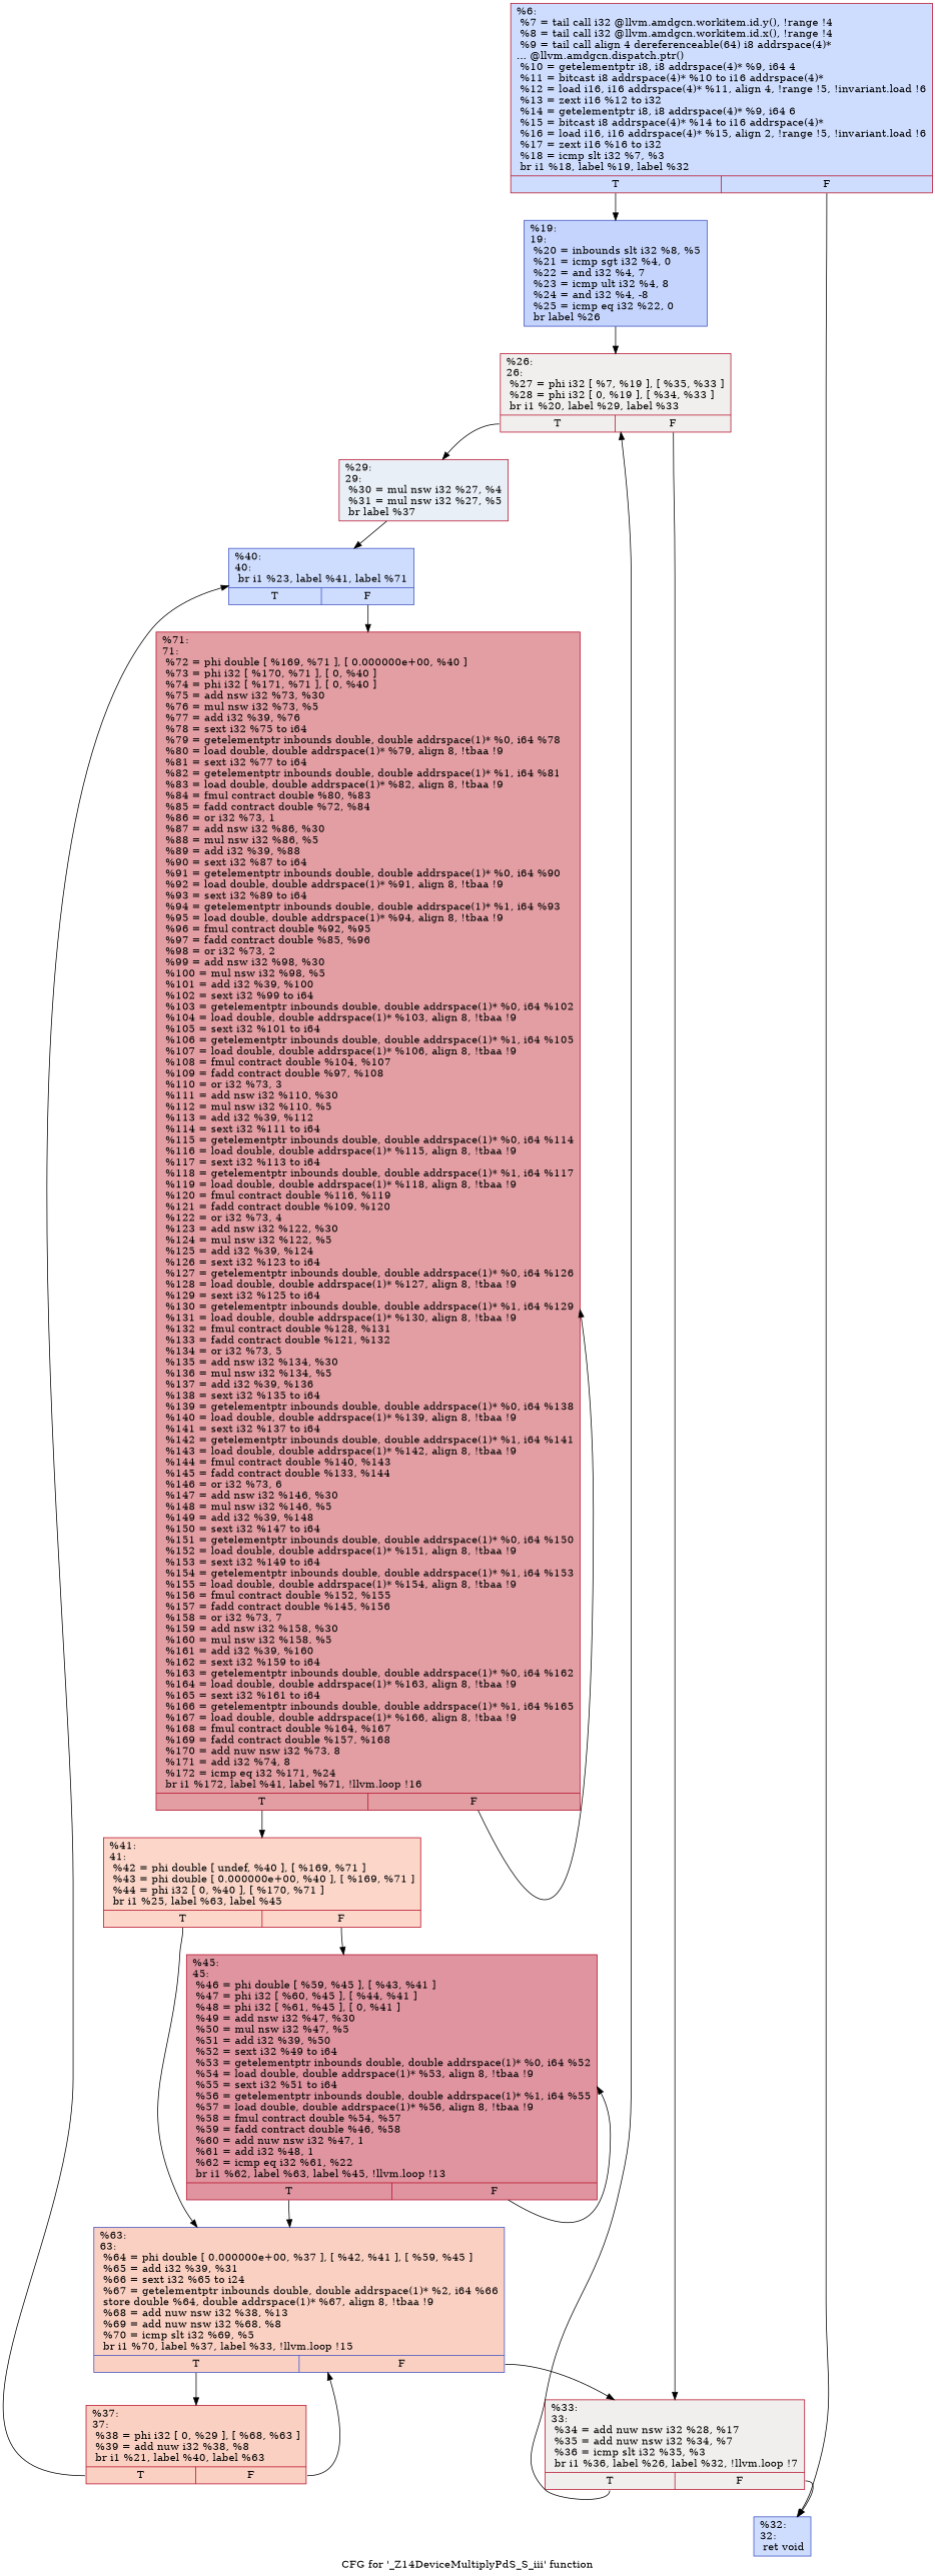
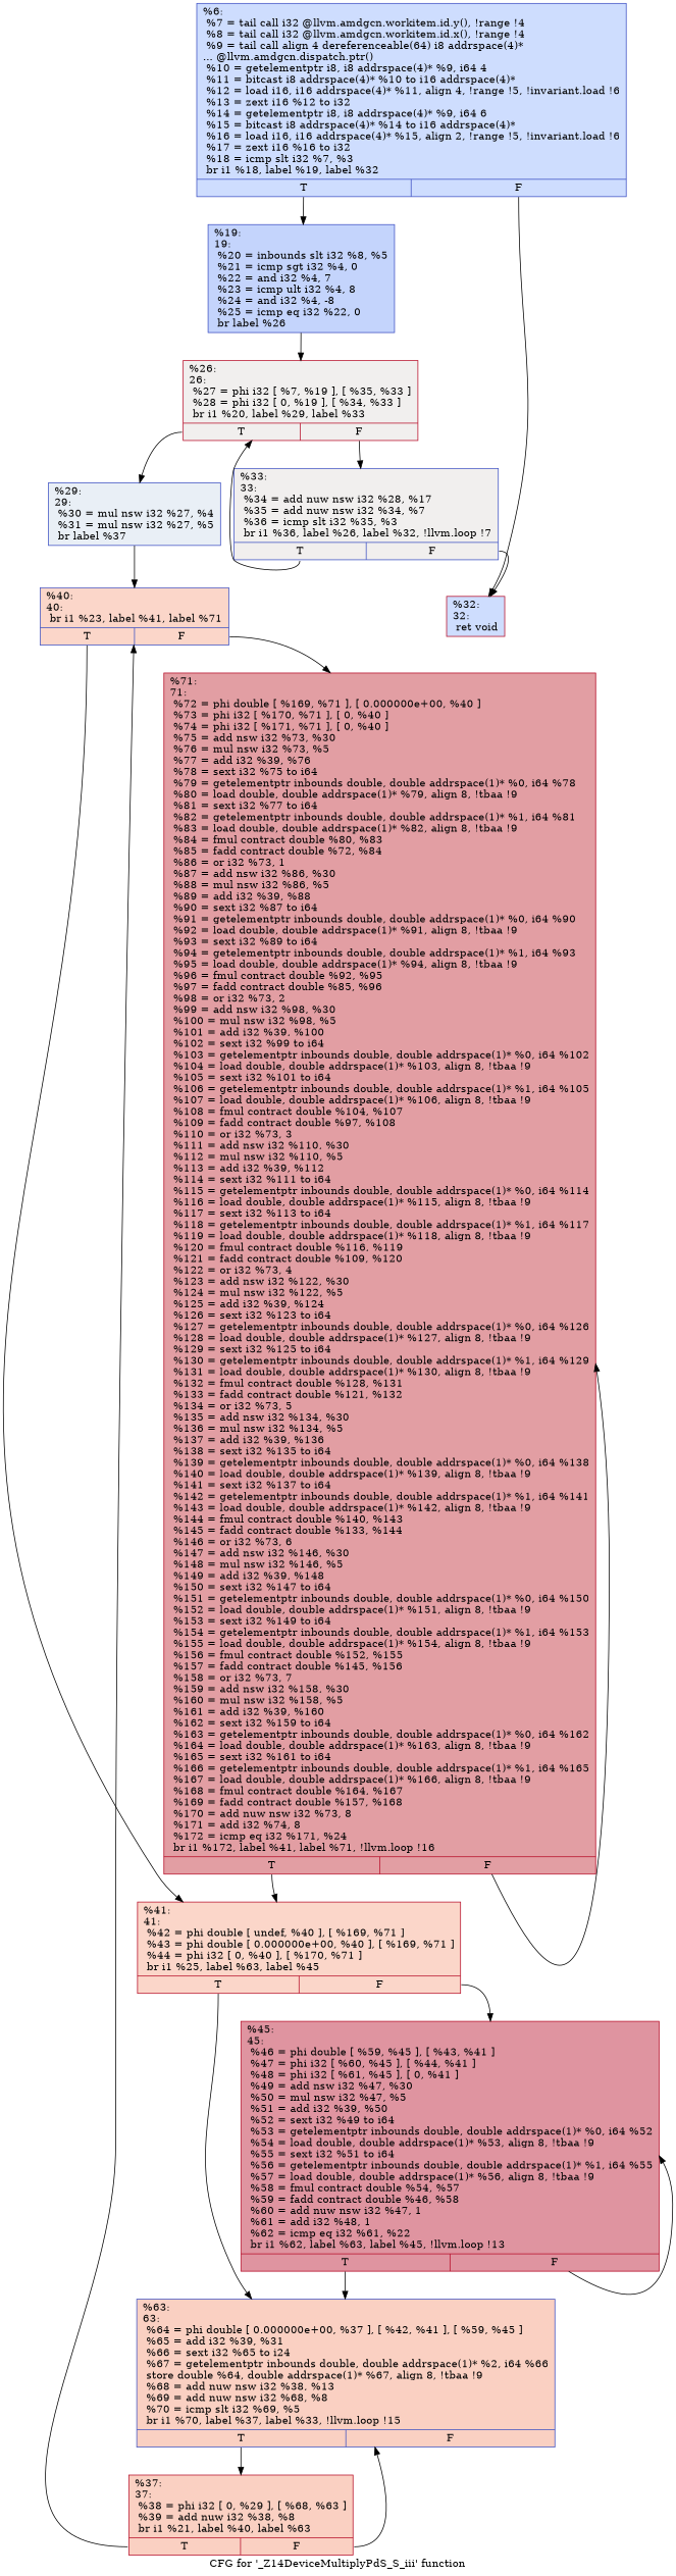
  digraph {
    fontname="DejaVu Serif"
    label="CFG for '_Z14DeviceMultiplyPdS_S_iii' function"
    node [color="#3d50c3ff" fillcolor="#8fb1fe70" fontname="DejaVu Serif" shape=record style=filled]
    edge [fontname="DejaVu Serif" tailport=s0]
-   n1 [color="#b70d28ff" label="{%6:\l  %7 = tail call i32 @llvm.amdgcn.workitem.id.y(), !range !4\l  %8 = tail call i32 @llvm.amdgcn.workitem.id.x(), !range !4\l  %9 = tail call align 4 dereferenceable(64) i8 addrspace(4)*\l... @llvm.amdgcn.dispatch.ptr()\l  %10 = getelementptr i8, i8 addrspace(4)* %9, i64 4\l  %11 = bitcast i8 addrspace(4)* %10 to i16 addrspace(4)*\l  %12 = load i16, i16 addrspace(4)* %11, align 4, !range !5, !invariant.load !6\l  %13 = zext i16 %12 to i32\l  %14 = getelementptr i8, i8 addrspace(4)* %9, i64 6\l  %15 = bitcast i8 addrspace(4)* %14 to i16 addrspace(4)*\l  %16 = load i16, i16 addrspace(4)* %15, align 2, !range !5, !invariant.load !6\l  %17 = zext i16 %16 to i32\l  %18 = icmp slt i32 %7, %3\l  br i1 %18, label %19, label %32\l|{<s0>T|<s1>F}}"]
+   n1 [label="{%6:\l  %7 = tail call i32 @llvm.amdgcn.workitem.id.y(), !range !4\l  %8 = tail call i32 @llvm.amdgcn.workitem.id.x(), !range !4\l  %9 = tail call align 4 dereferenceable(64) i8 addrspace(4)*\l... @llvm.amdgcn.dispatch.ptr()\l  %10 = getelementptr i8, i8 addrspace(4)* %9, i64 4\l  %11 = bitcast i8 addrspace(4)* %10 to i16 addrspace(4)*\l  %12 = load i16, i16 addrspace(4)* %11, align 4, !range !5, !invariant.load !6\l  %13 = zext i16 %12 to i32\l  %14 = getelementptr i8, i8 addrspace(4)* %9, i64 6\l  %15 = bitcast i8 addrspace(4)* %14 to i16 addrspace(4)*\l  %16 = load i16, i16 addrspace(4)* %15, align 2, !range !5, !invariant.load !6\l  %17 = zext i16 %16 to i32\l  %18 = icmp slt i32 %7, %3\l  br i1 %18, label %19, label %32\l|{<s0>T|<s1>F}}"]
    n2 [fillcolor="#7a9df870" label="{%19:\l19:                                               \l  %20 = inbounds slt i32 %8, %5\l  %21 = icmp sgt i32 %4, 0\l  %22 = and i32 %4, 7\l  %23 = icmp ult i32 %4, 8\l  %24 = and i32 %4, -8\l  %25 = icmp eq i32 %22, 0\l  br label %26\l}"]
-   n3 [label="{%32:\l32:                                               \l  ret void\l}"]
+   n3 [color="#b70d28ff" label="{%32:\l32:                                               \l  ret void\l}"]
    n4 [color="#b70d28ff" fillcolor="#e0dbd870" label="{%26:\l26:                                               \l  %27 = phi i32 [ %7, %19 ], [ %35, %33 ]\l  %28 = phi i32 [ 0, %19 ], [ %34, %33 ]\l  br i1 %20, label %29, label %33\l|{<s0>T|<s1>F}}"]
-   n5 [color="#b70d28ff" fillcolor="#cedaeb70" label="{%29:\l29:                                               \l  %30 = mul nsw i32 %27, %4\l  %31 = mul nsw i32 %27, %5\l  br label %37\l}"]
-   n6 [color="#b70d28ff" fillcolor="#e0dbd870" label="{%33:\l33:                                               \l  %34 = add nuw nsw i32 %28, %17\l  %35 = add nuw nsw i32 %34, %7\l  %36 = icmp slt i32 %35, %3\l  br i1 %36, label %26, label %32, !llvm.loop !7\l|{<s0>T|<s1>F}}"]
-   n7 [label="{%40:\l40:                                               \l  br i1 %23, label %41, label %71\l|{<s0>T|<s1>F}}"]
+   n5 [fillcolor="#cedaeb70" label="{%29:\l29:                                               \l  %30 = mul nsw i32 %27, %4\l  %31 = mul nsw i32 %27, %5\l  br label %37\l}"]
+   n6 [fillcolor="#e0dbd870" label="{%33:\l33:                                               \l  %34 = add nuw nsw i32 %28, %17\l  %35 = add nuw nsw i32 %34, %7\l  %36 = icmp slt i32 %35, %3\l  br i1 %36, label %26, label %32, !llvm.loop !7\l|{<s0>T|<s1>F}}"]
+   n7 [fillcolor="#f6a38570" label="{%40:\l40:                                               \l  br i1 %23, label %41, label %71\l|{<s0>T|<s1>F}}"]
    n8 [color="#b70d28ff" fillcolor="#f3947570" label="{%37:\l37:                                               \l  %38 = phi i32 [ 0, %29 ], [ %68, %63 ]\l  %39 = add nuw i32 %38, %8\l  br i1 %21, label %40, label %63\l|{<s0>T|<s1>F}}"]
    n9 [fillcolor="#f3947570" label="{%63:\l63:                                               \l  %64 = phi double [ 0.000000e+00, %37 ], [ %42, %41 ], [ %59, %45 ]\l  %65 = add i32 %39, %31\l  %66 = sext i32 %65 to i24\l  %67 = getelementptr inbounds double, double addrspace(1)* %2, i64 %66\l  store double %64, double addrspace(1)* %67, align 8, !tbaa !9\l  %68 = add nuw nsw i32 %38, %13\l  %69 = add nuw nsw i32 %68, %8\l  %70 = icmp slt i32 %69, %5\l  br i1 %70, label %37, label %33, !llvm.loop !15\l|{<s0>T|<s1>F}}"]
    n10 [color="#b70d28ff" fillcolor="#f6a38570" label="{%41:\l41:                                               \l  %42 = phi double [ undef, %40 ], [ %169, %71 ]\l  %43 = phi double [ 0.000000e+00, %40 ], [ %169, %71 ]\l  %44 = phi i32 [ 0, %40 ], [ %170, %71 ]\l  br i1 %25, label %63, label %45\l|{<s0>T|<s1>F}}"]
    n11 [color="#b70d28ff" fillcolor="#be242e70" label="{%71:\l71:                                               \l  %72 = phi double [ %169, %71 ], [ 0.000000e+00, %40 ]\l  %73 = phi i32 [ %170, %71 ], [ 0, %40 ]\l  %74 = phi i32 [ %171, %71 ], [ 0, %40 ]\l  %75 = add nsw i32 %73, %30\l  %76 = mul nsw i32 %73, %5\l  %77 = add i32 %39, %76\l  %78 = sext i32 %75 to i64\l  %79 = getelementptr inbounds double, double addrspace(1)* %0, i64 %78\l  %80 = load double, double addrspace(1)* %79, align 8, !tbaa !9\l  %81 = sext i32 %77 to i64\l  %82 = getelementptr inbounds double, double addrspace(1)* %1, i64 %81\l  %83 = load double, double addrspace(1)* %82, align 8, !tbaa !9\l  %84 = fmul contract double %80, %83\l  %85 = fadd contract double %72, %84\l  %86 = or i32 %73, 1\l  %87 = add nsw i32 %86, %30\l  %88 = mul nsw i32 %86, %5\l  %89 = add i32 %39, %88\l  %90 = sext i32 %87 to i64\l  %91 = getelementptr inbounds double, double addrspace(1)* %0, i64 %90\l  %92 = load double, double addrspace(1)* %91, align 8, !tbaa !9\l  %93 = sext i32 %89 to i64\l  %94 = getelementptr inbounds double, double addrspace(1)* %1, i64 %93\l  %95 = load double, double addrspace(1)* %94, align 8, !tbaa !9\l  %96 = fmul contract double %92, %95\l  %97 = fadd contract double %85, %96\l  %98 = or i32 %73, 2\l  %99 = add nsw i32 %98, %30\l  %100 = mul nsw i32 %98, %5\l  %101 = add i32 %39, %100\l  %102 = sext i32 %99 to i64\l  %103 = getelementptr inbounds double, double addrspace(1)* %0, i64 %102\l  %104 = load double, double addrspace(1)* %103, align 8, !tbaa !9\l  %105 = sext i32 %101 to i64\l  %106 = getelementptr inbounds double, double addrspace(1)* %1, i64 %105\l  %107 = load double, double addrspace(1)* %106, align 8, !tbaa !9\l  %108 = fmul contract double %104, %107\l  %109 = fadd contract double %97, %108\l  %110 = or i32 %73, 3\l  %111 = add nsw i32 %110, %30\l  %112 = mul nsw i32 %110, %5\l  %113 = add i32 %39, %112\l  %114 = sext i32 %111 to i64\l  %115 = getelementptr inbounds double, double addrspace(1)* %0, i64 %114\l  %116 = load double, double addrspace(1)* %115, align 8, !tbaa !9\l  %117 = sext i32 %113 to i64\l  %118 = getelementptr inbounds double, double addrspace(1)* %1, i64 %117\l  %119 = load double, double addrspace(1)* %118, align 8, !tbaa !9\l  %120 = fmul contract double %116, %119\l  %121 = fadd contract double %109, %120\l  %122 = or i32 %73, 4\l  %123 = add nsw i32 %122, %30\l  %124 = mul nsw i32 %122, %5\l  %125 = add i32 %39, %124\l  %126 = sext i32 %123 to i64\l  %127 = getelementptr inbounds double, double addrspace(1)* %0, i64 %126\l  %128 = load double, double addrspace(1)* %127, align 8, !tbaa !9\l  %129 = sext i32 %125 to i64\l  %130 = getelementptr inbounds double, double addrspace(1)* %1, i64 %129\l  %131 = load double, double addrspace(1)* %130, align 8, !tbaa !9\l  %132 = fmul contract double %128, %131\l  %133 = fadd contract double %121, %132\l  %134 = or i32 %73, 5\l  %135 = add nsw i32 %134, %30\l  %136 = mul nsw i32 %134, %5\l  %137 = add i32 %39, %136\l  %138 = sext i32 %135 to i64\l  %139 = getelementptr inbounds double, double addrspace(1)* %0, i64 %138\l  %140 = load double, double addrspace(1)* %139, align 8, !tbaa !9\l  %141 = sext i32 %137 to i64\l  %142 = getelementptr inbounds double, double addrspace(1)* %1, i64 %141\l  %143 = load double, double addrspace(1)* %142, align 8, !tbaa !9\l  %144 = fmul contract double %140, %143\l  %145 = fadd contract double %133, %144\l  %146 = or i32 %73, 6\l  %147 = add nsw i32 %146, %30\l  %148 = mul nsw i32 %146, %5\l  %149 = add i32 %39, %148\l  %150 = sext i32 %147 to i64\l  %151 = getelementptr inbounds double, double addrspace(1)* %0, i64 %150\l  %152 = load double, double addrspace(1)* %151, align 8, !tbaa !9\l  %153 = sext i32 %149 to i64\l  %154 = getelementptr inbounds double, double addrspace(1)* %1, i64 %153\l  %155 = load double, double addrspace(1)* %154, align 8, !tbaa !9\l  %156 = fmul contract double %152, %155\l  %157 = fadd contract double %145, %156\l  %158 = or i32 %73, 7\l  %159 = add nsw i32 %158, %30\l  %160 = mul nsw i32 %158, %5\l  %161 = add i32 %39, %160\l  %162 = sext i32 %159 to i64\l  %163 = getelementptr inbounds double, double addrspace(1)* %0, i64 %162\l  %164 = load double, double addrspace(1)* %163, align 8, !tbaa !9\l  %165 = sext i32 %161 to i64\l  %166 = getelementptr inbounds double, double addrspace(1)* %1, i64 %165\l  %167 = load double, double addrspace(1)* %166, align 8, !tbaa !9\l  %168 = fmul contract double %164, %167\l  %169 = fadd contract double %157, %168\l  %170 = add nuw nsw i32 %73, 8\l  %171 = add i32 %74, 8\l  %172 = icmp eq i32 %171, %24\l  br i1 %172, label %41, label %71, !llvm.loop !16\l|{<s0>T|<s1>F}}"]
    n12 [color="#b70d28ff" fillcolor="#b70d2870" label="{%45:\l45:                                               \l  %46 = phi double [ %59, %45 ], [ %43, %41 ]\l  %47 = phi i32 [ %60, %45 ], [ %44, %41 ]\l  %48 = phi i32 [ %61, %45 ], [ 0, %41 ]\l  %49 = add nsw i32 %47, %30\l  %50 = mul nsw i32 %47, %5\l  %51 = add i32 %39, %50\l  %52 = sext i32 %49 to i64\l  %53 = getelementptr inbounds double, double addrspace(1)* %0, i64 %52\l  %54 = load double, double addrspace(1)* %53, align 8, !tbaa !9\l  %55 = sext i32 %51 to i64\l  %56 = getelementptr inbounds double, double addrspace(1)* %1, i64 %55\l  %57 = load double, double addrspace(1)* %56, align 8, !tbaa !9\l  %58 = fmul contract double %54, %57\l  %59 = fadd contract double %46, %58\l  %60 = add nuw nsw i32 %47, 1\l  %61 = add i32 %48, 1\l  %62 = icmp eq i32 %61, %22\l  br i1 %62, label %63, label %45, !llvm.loop !13\l|{<s0>T|<s1>F}}"]
    n1 -> n2
    n1 -> n3 [tailport=s1]
    n2 -> n4
    n4 -> n5
    n4 -> n6 [tailport=s1]
    n5 -> n7
    n6 -> n3 [tailport=s1]
    n6 -> n4
+   n7 -> n10
    n7 -> n11 [tailport=s1]
    n8 -> n7
    n8 -> n9 [tailport=s1]
-   n9 -> n6 [tailport=s1]
    n9 -> n8
    n10 -> n9
    n10 -> n12 [tailport=s1]
    n11 -> n10
    n11 -> n11 [tailport=s1]
    n12 -> n9
    n12 -> n12 [tailport=s1]
  }
